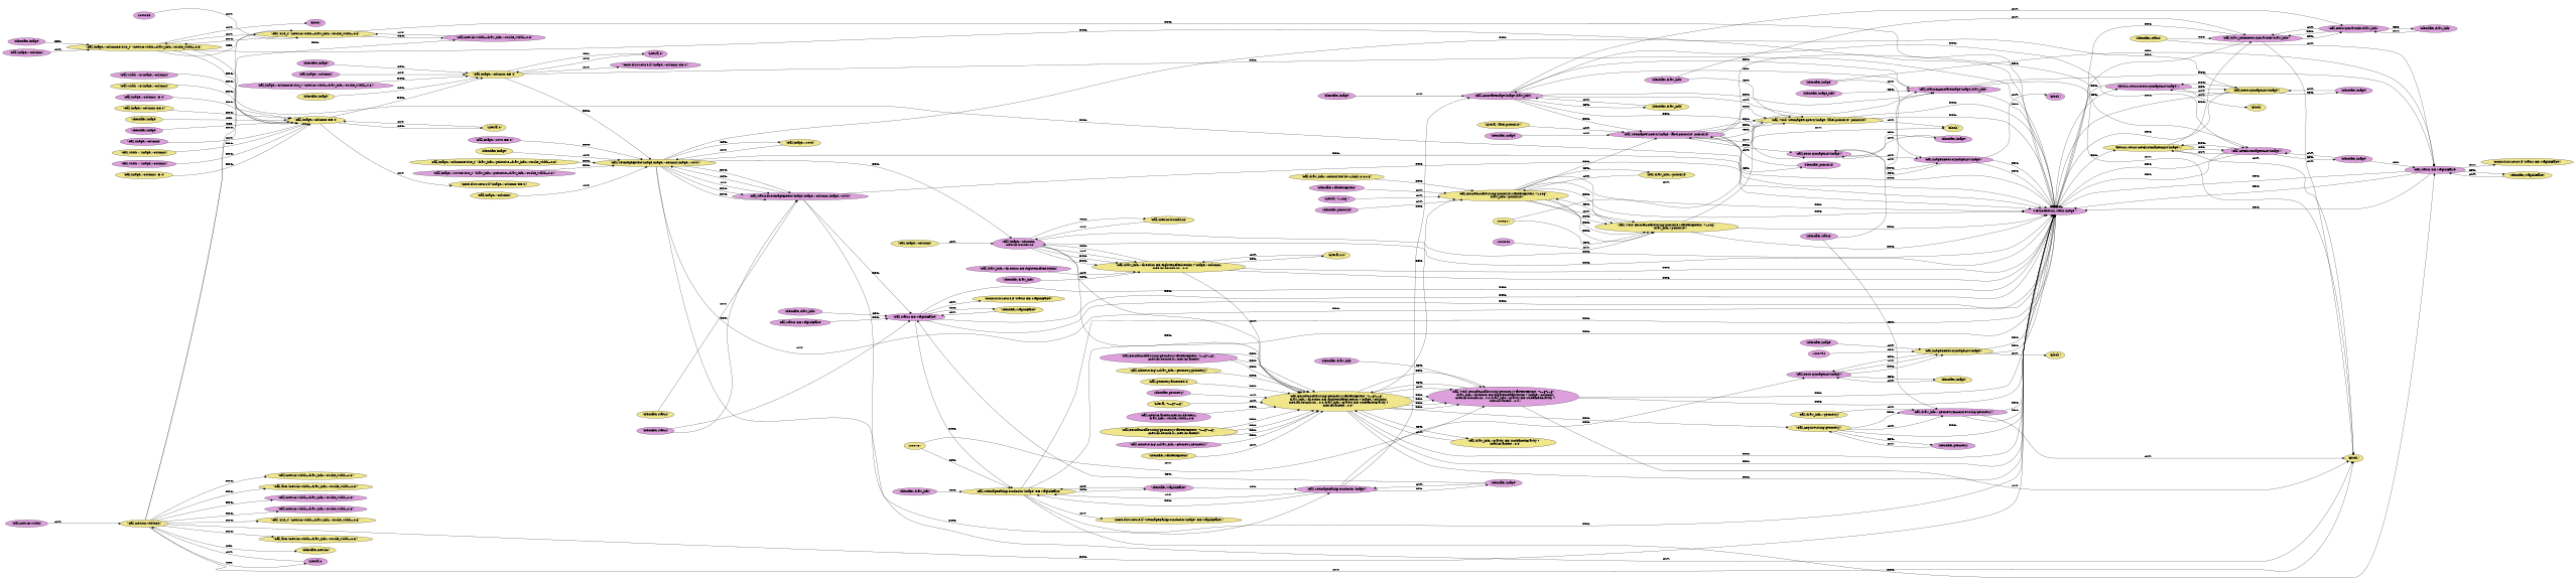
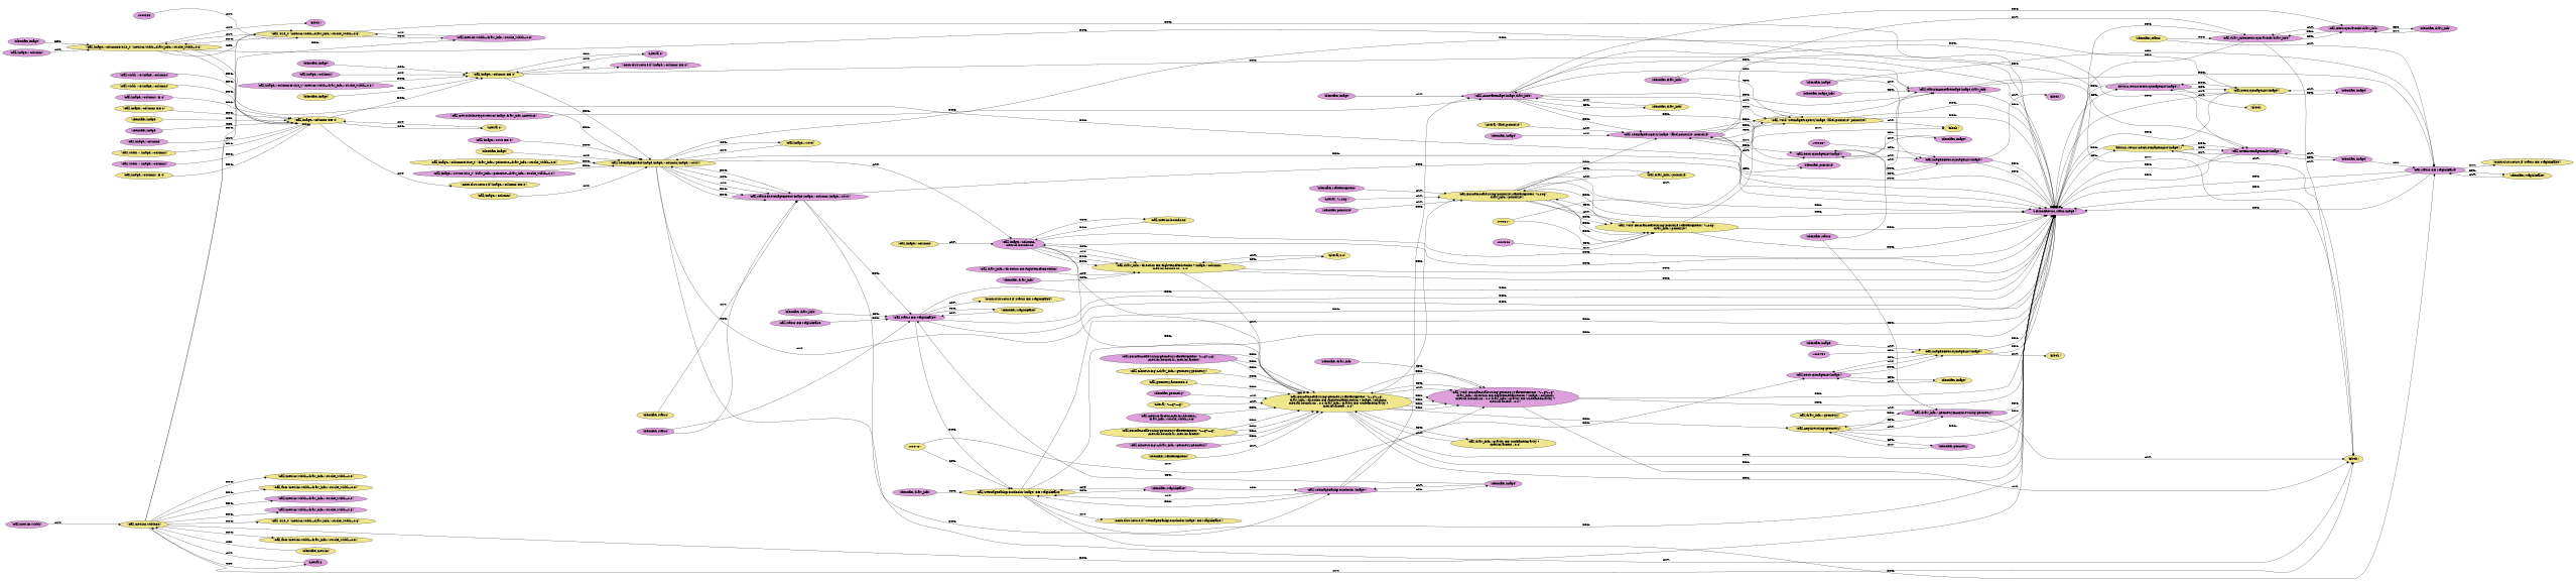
  digraph {
    rankdir=LR
    node [fillcolor=plum style=filled]
    edge [arrowhead=dot]
    n1 [fillcolor=khaki label="(Call,image->columns=(size_t) (metrics.width+draw_info->stroke_width+0.5))"]
    n2 [fillcolor=khaki label="(Call,(size_t) (metrics.width+draw_info->stroke_width+0.5))"]
    n3 [fillcolor=khaki label="(Call,image->columns == 0)"]
    n4 [label="(Block,)"]
    n5 [label="(MethodReturn,static Image *)"]
    n6 [label="(Call,metrics.width+draw_info->stroke_width+0.5)"]
    n7 [fillcolor=khaki label="(Call,image->columns == 0)"]
    n8 [fillcolor=khaki label="(ControlStructure,if (image->columns == 0))"]
    n9 [fillcolor=khaki label="(Literal,0)"]
    n10 [label="(Return,return(DestroyImageList(image));)"]
    n11 [fillcolor=khaki label="(Return,return(GetFirstImageInList(image));)"]
    n12 [fillcolor=khaki label="(Call,metrics.width=0)"]
    n13 [fillcolor=khaki label="(Call,metrics.width+draw_info->stroke_width+0.5)"]
    n14 [fillcolor=khaki label="(Call,floor(metrics.width+draw_info->stroke_width+0.5))"]
    n15 [label="(Call,metrics.width+draw_info->stroke_width+0.5)"]
    n16 [label="(Call,metrics.width+draw_info->stroke_width+0.5)"]
    n17 [fillcolor=khaki label="(Call,(size_t) (metrics.width+draw_info->stroke_width+0.5))"]
    n18 [label="(Literal,0)"]
    n19 [fillcolor=khaki label="(Block,)"]
    n20 [fillcolor=khaki label="(Call,floor(metrics.width+draw_info->stroke_width+0.5))"]
    n21 [fillcolor=khaki label="(Call,SetImageExtent(image,image->columns,image->rows))"]
    n22 [label="(ControlStructure,if (image->columns == 0))"]
    n23 [label="(Literal,0)"]
    n24 [label="(Call,status=SetImageExtent(image,image->columns,image->rows))"]
    n25 [fillcolor=khaki label="(Call,DestroyImageList(image))"]
    n26 [label="(Call,SetImageBackgroundColor(image))"]
    n27 [label="(Call,image->columns-\n    metrics.bounds.x2)"]
    n28 [fillcolor=khaki label="(Call,image->rows)"]
    n29 [label="(Call,status == MagickFalse)"]
    n30 [label="(Identifier,image)"]
    n31 [fillcolor=khaki label="(Call,SetImageBackgroundColor(image) == MagickFalse)"]
    n32 [label="(Call,DestroyImageList(image))"]
    n33 [label="(Call,AnnotateImage(image,draw_info))"]
    n34 [label="(Identifier,image)"]
    n35 [fillcolor=khaki label="(Call,FormatLocaleString(geometry,MaxTextExtent,\"%+g%+g\",\n    draw_info->direction == RightToLeftDirection ? image->columns-\n    metrics.bounds.x2 : 0.0,draw_info->gravity == UndefinedGravity ?\n    metrics.ascent : 0.0))"]
    n36 [fillcolor=khaki label="(Call,draw_info->direction == RightToLeftDirection ? image->columns-\n    metrics.bounds.x2 : 0.0)"]
    n37 [fillcolor=khaki label="(Call,metrics.bounds.x2)"]
    n38 [fillcolor=khaki label="(ControlStructure,if (status == MagickFalse))"]
    n39 [fillcolor=khaki label="(Identifier,MagickFalse)"]
    n40 [label="(Call,status == MagickFalse)"]
    n41 [label="(Identifier,MagickFalse)"]
    n42 [fillcolor=khaki label="(ControlStructure,if (SetImageBackgroundColor(image) == MagickFalse))"]
    n43 [fillcolor=khaki label="(ControlStructure,if (status == MagickFalse))"]
    n44 [fillcolor=khaki label="(Identifier,MagickFalse)"]
    n45 [fillcolor=khaki label="(Block,)"]
    n46 [fillcolor=khaki label="(Call,image=DestroyImageList(image))"]
    n47 [fillcolor=khaki label="(Identifier,image)"]
    n48 [label="(Call,status=AnnotateImage(image,draw_info))"]
    n49 [label="(Call,SetImageProperty(image,\"label:pointsize\",pointsize))"]
    n50 [label="(Call,DestroyImageList(image))"]
    n51 [label="(Call,GetFirstImageInList(image))"]
    n52 [label="(Call,DestroyDrawInfo(draw_info))"]
    n53 [fillcolor=khaki label="(Identifier,draw_info)"]
    n54 [fillcolor=khaki label="(Block,)"]
    n55 [fillcolor=khaki label="(Call,(void) SetImageProperty(image,\"label:pointsize\",pointsize))"]
    n56 [label="(Identifier,pointsize)"]
    n57 [label="(Call,image=DestroyImageList(image))"]
    n58 [label="(Identifier,image)"]
    n59 [label="(Identifier,image)"]
    n60 [label="(Call,draw_info=DestroyDrawInfo(draw_info))"]
    n61 [label="(Identifier,draw_info)"]
    n62 [fillcolor=khaki label="(Block,)"]
    n63 [label="(Block,)"]
    n64 [label="(Call,(void) FormatLocaleString(geometry,MaxTextExtent,\"%+g%+g\",\n    draw_info->direction == RightToLeftDirection ? image->columns-\n    metrics.bounds.x2 : 0.0,draw_info->gravity == UndefinedGravity ?\n    metrics.ascent : 0.0))"]
    n65 [fillcolor=khaki label="(Call,AcquireString(geometry))"]
    n66 [fillcolor=khaki label="(Call,FormatLocaleString(pointsize,MaxTextExtent,\"%.20g\",\n        draw_info->pointsize))"]
    n67 [fillcolor=khaki label="(Call,draw_info->gravity == UndefinedGravity ?\n    metrics.ascent : 0.0)"]
    n68 [fillcolor=khaki label="(Literal,0.0)"]
    n69 [label="(Call,draw_info->geometry=AcquireString(geometry))"]
    n70 [label="(Identifier,geometry)"]
    n71 [fillcolor=khaki label="(Call,(void) FormatLocaleString(pointsize,MaxTextExtent,\"%.20g\",\n        draw_info->pointsize))"]
    n72 [fillcolor=khaki label="(Call,draw_info->pointsize)"]
    n73 [label="(Call,image->columns != 0)"]
    n74 [label="(Call,image->rows=(size_t) (draw_info->pointsize+draw_info->stroke_width+0.5))"]
    n75 [fillcolor=khaki label="(Call,image->columns == 0)"]
    n76 [fillcolor=khaki label="(Identifier,image)"]
    n77 [fillcolor=khaki label="(Call,image->columns)"]
    n78 [fillcolor=khaki label="(Call,image->columns)"]
    n79 [label="(Call,status == MagickFalse)"]
    n80 [label="(Identifier,image)"]
    n81 [fillcolor=khaki label="(Literal,\"label:pointsize\")"]
    n82 [label="(Identifier,image)"]
    n83 [label="(Identifier,image)"]
    n84 [fillcolor=khaki label="(Identifier,metrics)"]
    n85 [label="(Identifier,draw_info)"]
    n86 [fillcolor=khaki label="(Call,geometry.ascent=0.0)"]
    n87 [label="(Identifier,draw_info)"]
    n88 [label="(Call,metrics.width)"]
    n89 [label="(Identifier,geometry)"]
    n90 [fillcolor=khaki label="(Call,draw_info->geometry)"]
    n91 [label="(Identifier,image)"]
    n92 [label="(Identifier,image)"]
    n93 [label="(Identifier,image_info)"]
    n94 [fillcolor=khaki label="(Literal,\"%+g%+g\")"]
    n95 [fillcolor=khaki label="(Identifier,status)"]
    n96 [label="(Call,image->columns)"]
    n97 [label="(Identifier,status)"]
    n98 [label="(Call,metrics.ascent-metrics.descent+\n       draw_info->stroke_width+0.5)"]
    n99 [label="(Identifier,draw_info)"]
-   n100 [fillcolor=khaki label="(Call,draw_info->pointsize=(low+high)/2.0-0.5)"]
+   n101 [label="(Call,GetMultilineTypeMetrics(image,draw_info,&metrics))"]
    n102 [label="(Call,image->rows == 0)"]
    n103 [label="(Call,draw_info->direction == RightToLeftDirection)"]
    n104 [label="(Identifier,image)"]
    n105 [label="(Call,image->columns=(size_t) (metrics.width+draw_info->stroke_width+0.5))"]
    n106 [fillcolor=khaki label="(Call,FormatLocaleString(geometry,MaxTextExtent,\"%+g%+g\",\n            -metrics.bounds.x1,metrics.ascent))"]
    n107 [label="(Call,image->columns)"]
    n108 [label="(Call,CloneString(&draw_info->geometry,geometry))"]
    n109 [fillcolor=khaki label="(Call,width < image->columns)"]
    n110 [fillcolor=khaki label="(Identifier,image)"]
    n111 [label="(Identifier,status)"]
    n112 [label="(Identifier,MaxTextExtent)"]
    n113 [label="(Identifier,image)"]
    n114 [label="(Literal,\"%.20g\")"]
    n115 [label="(Call,width < image->columns)"]
    n116 [fillcolor=khaki label="(Identifier,status)"]
    n117 [label="(Identifier,draw_info)"]
    n118 [fillcolor=khaki label="(Call,image->columns=(size_t) (draw_info->pointsize+draw_info->stroke_width+0.5))"]
    n119 [label="(Identifier,draw_info)"]
    n120 [fillcolor=khaki label="(Call,image->columns != 0)"]
    n121 [fillcolor=khaki label="(Identifier,MaxTextExtent)"]
    n122 [fillcolor=khaki label="(Identifier,image)"]
    n123 [label="(Call,FormatLocaleString(geometry,MaxTextExtent,\"%+g%+g\",\n            -metrics.bounds.x1,metrics.ascent))"]
    n124 [label="(Call,width >= image->columns)"]
    n125 [fillcolor=khaki label="(Call,CloneString(&draw_info->geometry,geometry))"]
    n126 [label="(Call,image->columns)"]
    n127 [label="(Identifier,pointsize)"]
    n128 [fillcolor=khaki label="(Call,width >= image->columns)"]
    1000235
    1000757 [fillcolor=khaki]
    1000754
    1000817 [fillcolor=khaki]
+   1000837
    n134 [label=1004808]
    n1 -> n2 [label="CFG: "]
    n1 -> n3 [arrowhead=diamond label="DDG: "]
    n1 -> n4 [label="AST: "]
    n1 -> n5 [label="DDG: "]
    n1 -> n5 [label="DDG: "]
    n2 -> n1 [label="AST: "]
    n2 -> n1 [label="DDG: "]
    n2 -> n5 [arrowhead=diamond label="DDG: "]
    n2 -> n6 [arrowhead=diamond label="CFG: "]
    n3 -> n7 [label="DDG: "]
    n3 -> n8 [label="AST: "]
    n3 -> n9 [arrowhead=diamond label="CFG: "]
    n5 -> n10 [label="CFG: "]
-   n5 -> n11 [label="DDG: "]
+   n5 -> n11 [label="CFG: "]
    n6 -> n2 [label="AST: "]
    n7 -> n5 [label="DDG: "]
    n7 -> n21 [label="DDG: "]
    n7 -> n22 [label="AST: "]
    n7 -> n23 [label="CFG: "]
    n9 -> n3 [label="AST: "]
    n10 -> n5 [label="DDG: "]
    n10 -> n25 [label="CFG: "]
    n10 -> n45 [arrowhead=diamond label="AST: "]
-   n11 -> n60 [label="DDG: "]
+   n11 -> n5 [label="DDG: "]
    n11 -> n19 [label="AST: "]
    n11 -> n51 [label="CFG: "]
    n12 -> n2 [arrowhead=diamond label="DDG: "]
    n12 -> n5 [label="DDG: "]
    n12 -> n6 [arrowhead=diamond label="DDG: "]
    n12 -> n13 [label="DDG: "]
    n12 -> n14 [arrowhead=diamond label="DDG: "]
    n12 -> n15 [arrowhead=diamond label="DDG: "]
    n12 -> n16 [label="DDG: "]
    n12 -> n17 [arrowhead=diamond label="DDG: "]
    n12 -> n18 [label="CFG: "]
    n12 -> n19 [label="AST: "]
    n12 -> n20 [label="DDG: "]
    n18 -> n12 [arrowhead=diamond label="AST: "]
    n21 -> n5 [arrowhead=diamond label="DDG: "]
    n21 -> n5 [label="DDG: "]
    n21 -> n24 [label="AST: "]
    n21 -> n24 [arrowhead=diamond label="DDG: "]
    n21 -> n24 [arrowhead=diamond label="DDG: "]
    n21 -> n24 [label="DDG: "]
    n21 -> n25 [label="DDG: "]
    n21 -> n26 [arrowhead=diamond label="DDG: "]
-   n21 -> n27 [arrowhead=diamond label="DDG: "]
+   n21 -> n27 [arrowhead=diamond label="AST: "]
    n21 -> n28 [arrowhead=diamond label="CFG: "]
    n23 -> n7 [label="AST: "]
    n24 -> n5 [arrowhead=diamond label="DDG: "]
    n24 -> n19 [label="AST: "]
    n24 -> n21 [label="CFG: "]
    n24 -> n29 [label="DDG: "]
    n25 -> n5 [label="DDG: "]
    n25 -> n5 [arrowhead=diamond label="DDG: "]
    n25 -> n10 [arrowhead=diamond label="AST: "]
    n25 -> n10 [arrowhead=diamond label="DDG: "]
    n25 -> n30 [label="CFG: "]
    n26 -> n31 [arrowhead=diamond label="AST: "]
    n26 -> n31 [label="DDG: "]
    n26 -> n32 [label="DDG: "]
    n26 -> n33 [arrowhead=diamond label="DDG: "]
    n26 -> n34 [label="CFG: "]
    n27 -> n5 [label="DDG: "]
    n27 -> n5 [arrowhead=diamond label="DDG: "]
    n27 -> n35 [label="DDG: "]
    n27 -> n35 [label="DDG: "]
    n27 -> n36 [arrowhead=diamond label="AST: "]
    n27 -> n36 [arrowhead=diamond label="DDG: "]
    n27 -> n36 [label="DDG: "]
    n27 -> n37 [label="CFG: "]
    n28 -> n21 [label="AST: "]
    n29 -> n5 [arrowhead=diamond label="DDG: "]
    n29 -> n5 [label="DDG: "]
    n29 -> n5 [arrowhead=diamond label="DDG: "]
    n29 -> n31 [label="DDG: "]
    n29 -> n38 [label="AST: "]
    n29 -> n39 [arrowhead=diamond label="CFG: "]
    n30 -> n25 [arrowhead=diamond label="AST: "]
    n31 -> n5 [arrowhead=diamond label="DDG: "]
    n31 -> n5 [label="DDG: "]
    n31 -> n5 [arrowhead=diamond label="DDG: "]
    n31 -> n40 [arrowhead=diamond label="DDG: "]
    n31 -> n41 [label="CFG: "]
    n31 -> n42 [label="AST: "]
    n32 -> n46 [label="AST: "]
    n32 -> n46 [arrowhead=diamond label="DDG: "]
    n32 -> n47 [label="CFG: "]
    n33 -> n48 [arrowhead=diamond label="AST: "]
    n33 -> n48 [arrowhead=diamond label="DDG: "]
    n33 -> n48 [label="DDG: "]
    n33 -> n49 [label="DDG: "]
    n33 -> n50 [label="DDG: "]
    n33 -> n51 [label="DDG: "]
-   n33 -> n52 [label="AST: "]
+   n33 -> n52 [label="DDG: "]
    n33 -> n53 [label="CFG: "]
    n34 -> n26 [label="AST: "]
    n34 -> n29 [label="CFG: "]
    n35 -> n5 [label="DDG: "]
    n35 -> n5 [arrowhead=diamond label="DDG: "]
    n35 -> n5 [arrowhead=diamond label="DDG: "]
    n35 -> n64 [arrowhead=diamond label="AST: "]
    n35 -> n64 [label="DDG: "]
    n35 -> n64 [label="DDG: "]
    n35 -> n64 [label="DDG: "]
    n35 -> n64 [arrowhead=diamond label="DDG: "]
    n35 -> n64 [arrowhead=diamond label="DDG: "]
    n35 -> n65 [label="DDG: "]
    n35 -> n66 [arrowhead=diamond label="DDG: "]
    n35 -> n67 [arrowhead=diamond label="CFG: "]
    n36 -> n5 [label="DDG: "]
    n36 -> n5 [arrowhead=diamond label="DDG: "]
    n36 -> n27 [label="CFG: "]
    n36 -> n35 [arrowhead=diamond label="AST: "]
    n36 -> n68 [arrowhead=diamond label="CFG: "]
-   n37 -> n27 [arrowhead=diamond label="AST: "]
+   n37 -> n27 [arrowhead=diamond label="DDG: "]
    n39 -> n29 [arrowhead=diamond label="AST: "]
    n40 -> n5 [label="DDG: "]
    n40 -> n5 [arrowhead=diamond label="DDG: "]
    n40 -> n5 [label="DDG: "]
    n40 -> n43 [arrowhead=diamond label="AST: "]
    n40 -> n44 [label="CFG: "]
    n41 -> n26 [label="CFG: "]
    n41 -> n31 [arrowhead=diamond label="AST: "]
    n44 -> n40 [label="AST: "]
    n46 -> n5 [arrowhead=diamond label="DDG: "]
    n46 -> n5 [label="DDG: "]
    n46 -> n32 [arrowhead=diamond label="CFG: "]
    n46 -> n54 [label="AST: "]
    n47 -> n32 [arrowhead=diamond label="AST: "]
    n48 -> n5 [label="DDG: "]
    n48 -> n19 [label="AST: "]
    n48 -> n33 [label="CFG: "]
    n48 -> n40 [label="DDG: "]
    n49 -> n5 [arrowhead=diamond label="DDG: "]
    n49 -> n50 [label="DDG: "]
    n49 -> n51 [label="DDG: "]
    n49 -> n55 [arrowhead=diamond label="AST: "]
    n49 -> n55 [arrowhead=diamond label="DDG: "]
    n49 -> n55 [label="DDG: "]
    n49 -> n55 [arrowhead=diamond label="DDG: "]
    n49 -> n56 [label="CFG: "]
    n50 -> n57 [label="AST: "]
    n50 -> n57 [label="DDG: "]
    n50 -> n58 [arrowhead=diamond label="CFG: "]
    n51 -> n5 [arrowhead=diamond label="DDG: "]
    n51 -> n5 [arrowhead=diamond label="DDG: "]
    n51 -> n11 [arrowhead=diamond label="AST: "]
    n51 -> n11 [arrowhead=diamond label="DDG: "]
    n51 -> n59 [arrowhead=diamond label="CFG: "]
    n52 -> n60 [label="AST: "]
    n52 -> n60 [label="DDG: "]
    n52 -> n61 [label="CFG: "]
    n53 -> n33 [arrowhead=diamond label="AST: "]
    n55 -> n5 [label="DDG: "]
    n55 -> n5 [arrowhead=diamond label="DDG: "]
    n55 -> n49 [arrowhead=diamond label="CFG: "]
    n55 -> n62 [arrowhead=diamond label="AST: "]
    n56 -> n49 [arrowhead=diamond label="AST: "]
    n57 -> n5 [arrowhead=diamond label="DDG: "]
    n57 -> n5 [arrowhead=diamond label="DDG: "]
    n57 -> n50 [arrowhead=diamond label="CFG: "]
    n57 -> n63 [arrowhead=diamond label="AST: "]
    n58 -> n50 [arrowhead=diamond label="AST: "]
    n59 -> n40 [label="CFG: "]
    n59 -> n51 [arrowhead=diamond label="AST: "]
    n60 -> n5 [label="DDG: "]
    n60 -> n5 [label="DDG: "]
    n60 -> n19 [label="AST: "]
    n60 -> n52 [arrowhead=diamond label="CFG: "]
    n61 -> n52 [label="AST: "]
    n64 -> n5 [arrowhead=diamond label="DDG: "]
    n64 -> n5 [arrowhead=diamond label="DDG: "]
    n64 -> n19 [label="AST: "]
    n64 -> n35 [label="CFG: "]
    n65 -> n5 [label="DDG: "]
    n65 -> n69 [label="AST: "]
    n65 -> n69 [arrowhead=diamond label="DDG: "]
    n65 -> n70 [arrowhead=diamond label="CFG: "]
    n66 -> n5 [label="DDG: "]
    n66 -> n5 [label="DDG: "]
    n66 -> n49 [arrowhead=diamond label="DDG: "]
    n66 -> n71 [arrowhead=diamond label="AST: "]
    n66 -> n71 [label="DDG: "]
    n66 -> n71 [arrowhead=diamond label="DDG: "]
    n66 -> n71 [arrowhead=diamond label="DDG: "]
    n66 -> n71 [arrowhead=diamond label="DDG: "]
    n66 -> n72 [label="CFG: "]
    n67 -> n35 [label="AST: "]
    n68 -> n36 [label="AST: "]
    n69 -> n5 [label="DDG: "]
    n69 -> n5 [label="DDG: "]
    n69 -> n19 [arrowhead=diamond label="AST: "]
+   n69 -> n65 [label="CFG: "]
    n70 -> n65 [arrowhead=diamond label="AST: "]
    n71 -> n5 [arrowhead=diamond label="DDG: "]
    n71 -> n5 [arrowhead=diamond label="DDG: "]
    n71 -> n62 [label="AST: "]
    n71 -> n66 [arrowhead=diamond label="CFG: "]
    n72 -> n66 [label="AST: "]
    n73 -> n3 [label="DDG: "]
    n74 -> n21 [label="DDG: "]
    n75 -> n3 [label="DDG: "]
    n76 -> n3 [arrowhead=diamond label="CFG: "]
    n77 -> n21 [arrowhead=diamond label="AST: "]
    n78 -> n27 [label="AST: "]
    n79 -> n29 [arrowhead=diamond label="DDG: "]
    n80 -> n33 [arrowhead=diamond label="AST: "]
    n81 -> n49 [arrowhead=diamond label="AST: "]
    n82 -> n7 [arrowhead=diamond label="CFG: "]
    n83 -> n49 [arrowhead=diamond label="AST: "]
-   n12 -> n84 [label="CFG: "]
+   n84 -> n12 [label="CFG: "]
    n85 -> n64 [arrowhead=diamond label="CFG: "]
    n86 -> n35 [arrowhead=diamond label="DDG: "]
    n87 -> n31 [label="CFG: "]
    n88 -> n12 [label="AST: "]
    n89 -> n35 [label="AST: "]
    n90 -> n69 [arrowhead=diamond label="AST: "]
    n91 -> n40 [arrowhead=diamond label="CFG: "]
    n91 -> n57 [arrowhead=diamond label="AST: "]
    n92 -> n3 [arrowhead=diamond label="CFG: "]
    n93 -> n48 [label="CFG: "]
    n94 -> n35 [label="AST: "]
    n95 -> n40 [arrowhead=diamond label="AST: "]
    n95 -> n60 [label="CFG: "]
    n96 -> n7 [label="AST: "]
    n97 -> n48 [arrowhead=diamond label="AST: "]
    n97 -> n69 [label="CFG: "]
    n98 -> n35 [label="DDG: "]
    n99 -> n29 [label="CFG: "]
-   n100 -> n66 [label="DDG: "]
+   n101 -> n21 [arrowhead=diamond label="DDG: "]
+   n101 -> n33 [label="DDG: "]
    n102 -> n21 [label="DDG: "]
    n103 -> n36 [label="AST: "]
    n104 -> n1 [arrowhead=diamond label="CFG: "]
    n105 -> n7 [arrowhead=diamond label="DDG: "]
    n106 -> n35 [arrowhead=diamond label="DDG: "]
    n106 -> n35 [label="DDG: "]
    n106 -> n35 [label="DDG: "]
    n107 -> n3 [arrowhead=diamond label="AST: "]
    n108 -> n35 [arrowhead=diamond label="DDG: "]
    n109 -> n3 [label="DDG: "]
    n110 -> n21 [label="AST: "]
    n111 -> n24 [arrowhead=diamond label="CFG: "]
    n111 -> n29 [label="AST: "]
    n112 -> n66 [label="AST: "]
    n113 -> n46 [label="AST: "]
    n114 -> n66 [arrowhead=diamond label="AST: "]
    n115 -> n3 [arrowhead=diamond label="DDG: "]
    n116 -> n24 [arrowhead=diamond label="AST: "]
    n117 -> n36 [label="CFG: "]
    n118 -> n21 [arrowhead=diamond label="DDG: "]
    n119 -> n55 [label="CFG: "]
    n119 -> n60 [label="AST: "]
    n120 -> n3 [arrowhead=diamond label="DDG: "]
    n121 -> n35 [arrowhead=diamond label="AST: "]
    n122 -> n7 [arrowhead=diamond label="CFG: "]
    n123 -> n35 [arrowhead=diamond label="DDG: "]
    n123 -> n35 [label="DDG: "]
    n123 -> n35 [label="DDG: "]
    n124 -> n3 [arrowhead=diamond label="DDG: "]
    n125 -> n35 [label="DDG: "]
    n126 -> n1 [label="AST: "]
    n127 -> n66 [label="AST: "]
    n128 -> n3 [arrowhead=diamond label="DDG: "]
    1000235 -> n2 [arrowhead=diamond label="AST: "]
    1000757 -> n31 [label="CFG: "]
    1000757 -> n64 [arrowhead=diamond label="AST: "]
    1000754 -> n46 [arrowhead=diamond label="CFG: "]
    1000817 -> n55 [label="AST: "]
    1000817 -> n71 [label="CFG: "]
+   1000837 -> n57 [label="CFG: "]
    n134 -> n71 [label="AST: "]
  }
